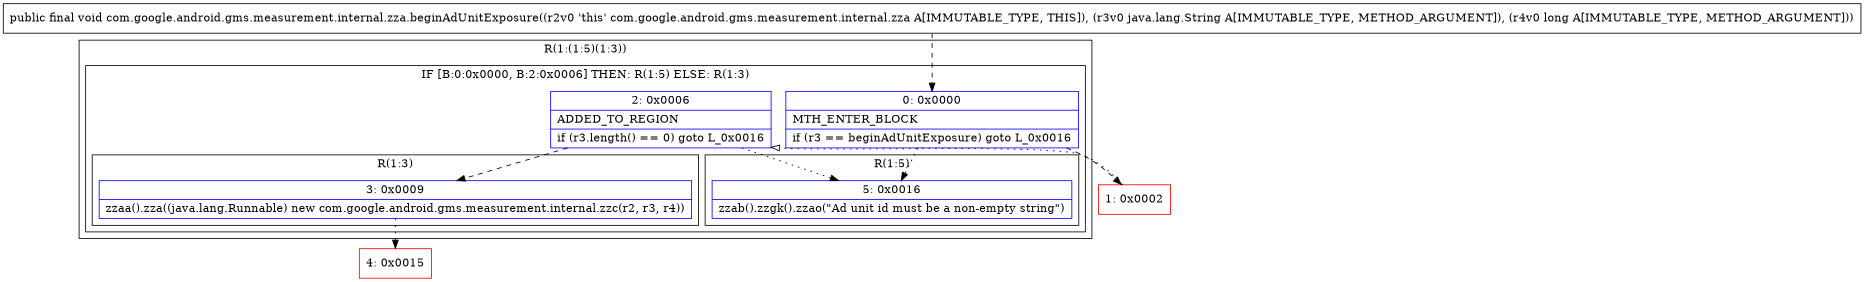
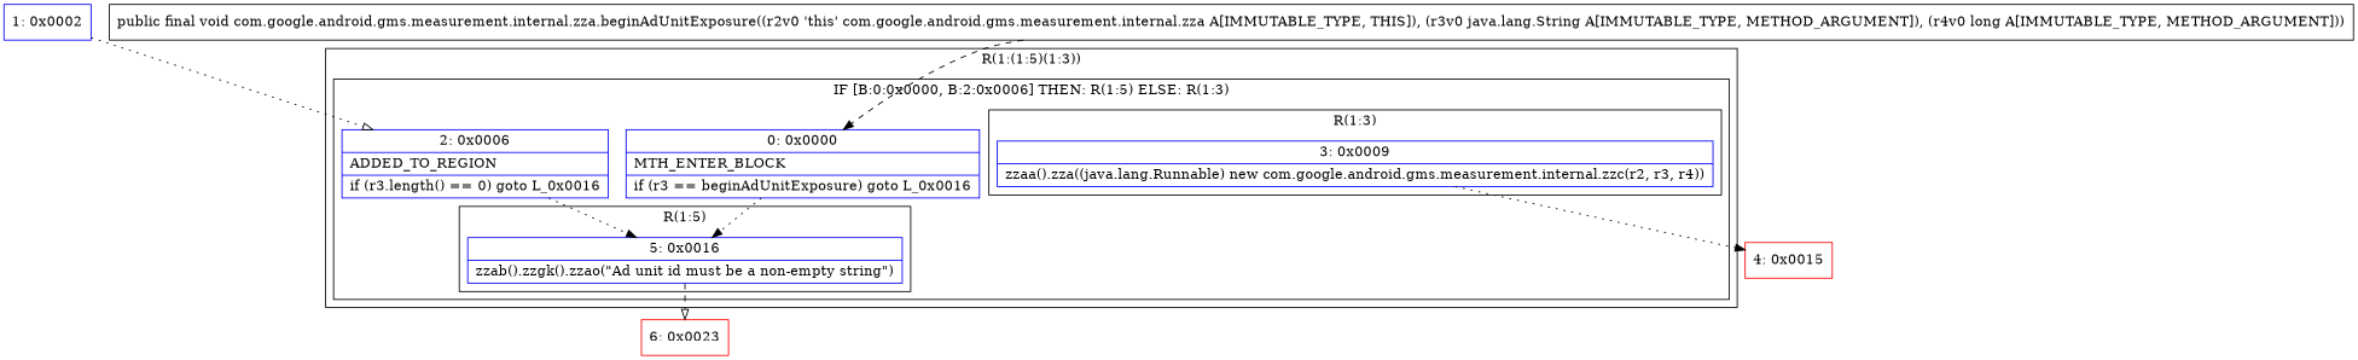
  digraph {
    node [color=blue shape=record]
    edge [arrowhead=normal style=dashed]
    n1 [label="{5\:\ 0x0016|zzab().zzgk().zzao(\"Ad unit id must be a non\-empty string\")\l}"]
    n2 [label="{3\:\ 0x0009|zzaa().zza((java.lang.Runnable) new com.google.android.gms.measurement.internal.zzc(r2, r3, r4))\l}"]
    n3 [label="{0\:\ 0x0000|MTH_ENTER_BLOCK\l|if (r3 == beginAdUnitExposure) goto L_0x0016\l}"]
    n4 [label="{2\:\ 0x0006|ADDED_TO_REGION\l|if (r3.length() == 0) goto L_0x0016\l}"]
+   n5 [color=red label="{6\:\ 0x0023}"]
    n6 [color=red label="{4\:\ 0x0015}"]
-   n7 [color=red label="{1\:\ 0x0002}"]
+   n7 [label="{1\:\ 0x0002}"]
    n8 [label="{public final void com.google.android.gms.measurement.internal.zza.beginAdUnitExposure((r2v0 'this' com.google.android.gms.measurement.internal.zza A[IMMUTABLE_TYPE, THIS]), (r3v0 java.lang.String A[IMMUTABLE_TYPE, METHOD_ARGUMENT]), (r4v0 long A[IMMUTABLE_TYPE, METHOD_ARGUMENT])) }" color=""]
    subgraph cluster_1 {
      label="R(1:(1:5)(1:3))"
      subgraph cluster_2 {
        label="IF [B:0:0x0000, B:2:0x0006] THEN: R(1:5) ELSE: R(1:3)"
        n3
        n4
        subgraph cluster_3 {
          label="R(1:5)"
          n1
        }
        subgraph cluster_4 {
          label="R(1:3)"
          n2
        }
      }
    }
+   n1 -> n5 [arrowhead=onormal]
    n2 -> n6 [style=dotted]
    n3 -> n1 [style=dotted]
-   n3 -> n7
    n4 -> n1 [style=dotted]
-   n4 -> n2
    n7 -> n4 [arrowhead=onormal style=dotted]
    n8 -> n3
  }
